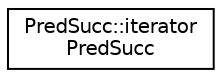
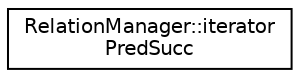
  digraph {
    rankdir=TB
-   n1 [color=black fillcolor=white fontname=Helvetica fontsize=10 height=0.2 label="PredSucc::iterator\lPredSucc" shape=record style=filled width=0.4]
+   n1 [color=black fillcolor=white fontname=Helvetica fontsize=10 height=0.2 label="RelationManager::iterator\lPredSucc" shape=record style=filled width=0.4]
  }
